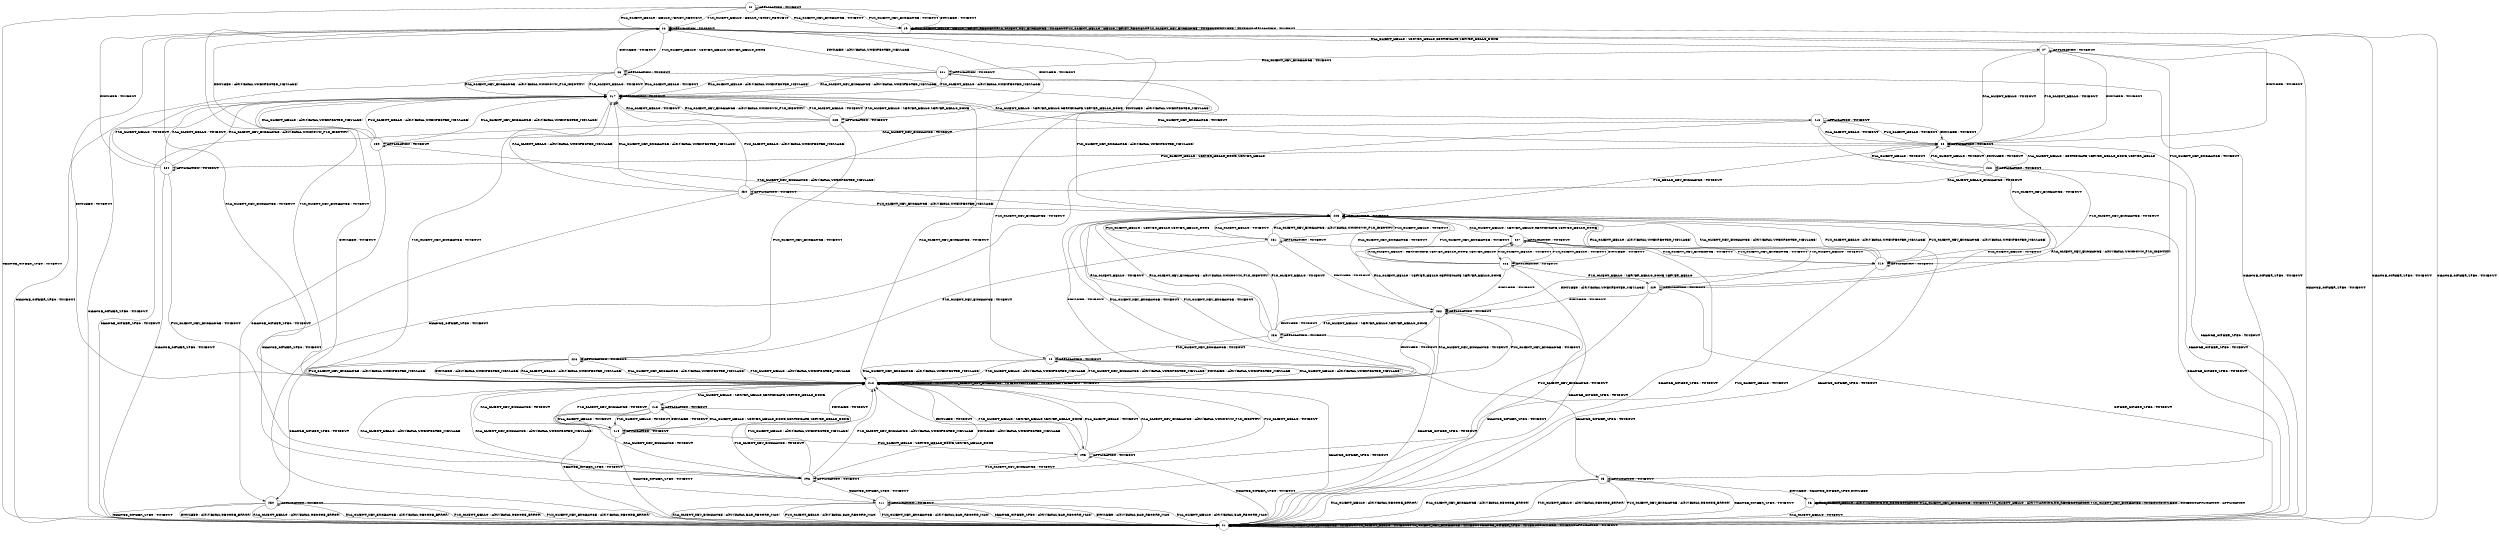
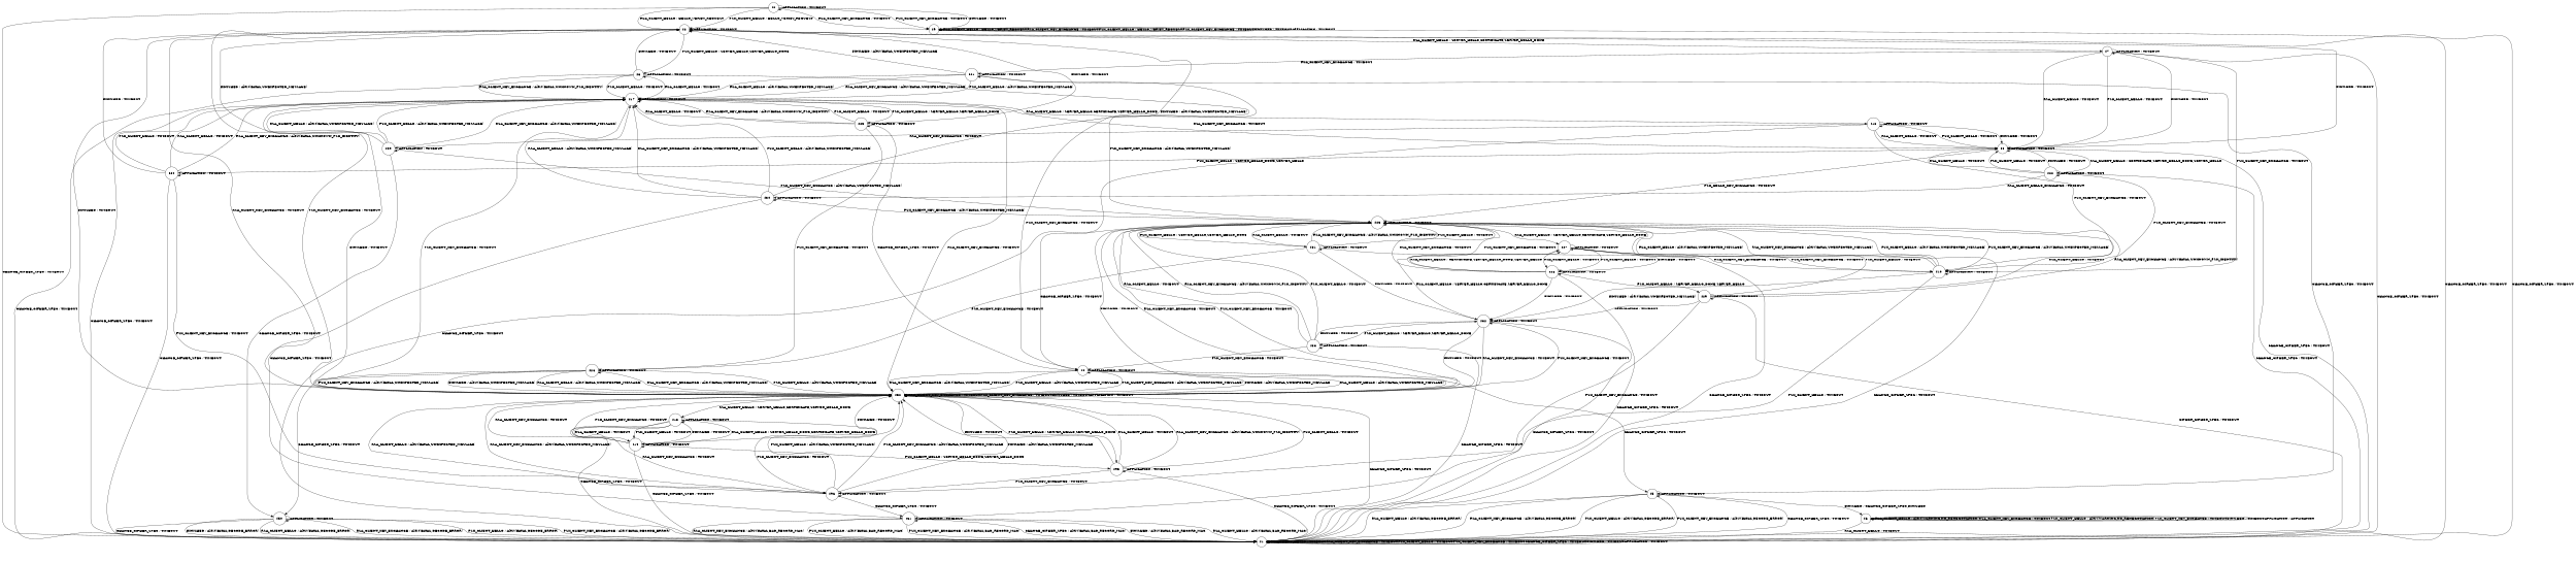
  digraph {
    node [shape=circle]
    n1 [label=s0]
    n2 [label=s1]
    n3 [label=s2]
    n4 [label=s9]
    n5 [label=s3]
    n6 [label=s7]
-   n7 [label=s12]
+   n7 [label=s52]
    n8 [label=s4]
    n9 [label=s17]
    n10 [label=s8]
    n11 [label=s10]
    n12 [label=s21]
    n13 [label=s13]
    n14 [label=s95]
    n15 [label=s5]
    n16 [label=s18]
    n17 [label=s25]
    n18 [label=s6]
    n19 [label=s22]
    n20 [label=s23]
    n21 [label=s24]
-   n22 [label=s11]
+   n22 [label=s51]
    n23 [label=s32]
    n24 [label=s30]
    n25 [label=s27]
    n26 [label=s31]
    n27 [label=s96]
    n28 [label=s33]
    n29 [label=s14]
    n30 [label=s59]
    n31 [label=s26]
    n32 [label=s50]
    n33 [label=s28]
    n34 [label=s29]
    n1 -> n1 [label="APPLICATION / TIMEOUT"]
    n1 -> n2 [label="CHANGE_CIPHER_SPEC / TIMEOUT"]
    n1 -> n3 [label="RSA_CLIENT_HELLO / HELLO_VERIFY_REQUEST"]
    n1 -> n3 [label="PSK_CLIENT_HELLO / HELLO_VERIFY_REQUEST"]
    n1 -> n4 [label="RSA_CLIENT_KEY_EXCHANGE / TIMEOUT"]
    n1 -> n4 [label="PSK_CLIENT_KEY_EXCHANGE / TIMEOUT"]
    n1 -> n4 [label="FINISHED / TIMEOUT"]
    n2 -> n2 [label="RSA_CLIENT_HELLO / TIMEOUT"]
    n2 -> n2 [label="RSA_CLIENT_KEY_EXCHANGE / TIMEOUT"]
    n2 -> n2 [label="PSK_CLIENT_HELLO / TIMEOUT"]
    n2 -> n2 [label="PSK_CLIENT_KEY_EXCHANGE / TIMEOUT"]
    n2 -> n2 [label="CHANGE_CIPHER_SPEC / TIMEOUT"]
    n2 -> n2 [label="FINISHED / TIMEOUT"]
    n2 -> n2 [label="APPLICATION / TIMEOUT"]
    n3 -> n2 [label="CHANGE_CIPHER_SPEC / TIMEOUT"]
    n3 -> n3 [label="APPLICATION / TIMEOUT"]
    n3 -> n5 [label="PSK_CLIENT_HELLO / SERVER_HELLO,SERVER_HELLO_DONE"]
    n3 -> n6 [label="RSA_CLIENT_HELLO / SERVER_HELLO,CERTIFICATE,SERVER_HELLO_DONE"]
    n3 -> n7 [label="RSA_CLIENT_KEY_EXCHANGE / TIMEOUT"]
    n3 -> n7 [label="PSK_CLIENT_KEY_EXCHANGE / TIMEOUT"]
    n3 -> n7 [label="FINISHED / TIMEOUT"]
    n4 -> n2 [label="CHANGE_CIPHER_SPEC / TIMEOUT"]
    n4 -> n4 [label="RSA_CLIENT_HELLO / HELLO_VERIFY_REQUEST"]
    n4 -> n4 [label="RSA_CLIENT_KEY_EXCHANGE / TIMEOUT"]
    n4 -> n4 [label="PSK_CLIENT_HELLO / HELLO_VERIFY_REQUEST"]
    n4 -> n4 [label="PSK_CLIENT_KEY_EXCHANGE / TIMEOUT"]
    n4 -> n4 [label="FINISHED / TIMEOUT"]
    n4 -> n4 [label="APPLICATION / TIMEOUT"]
    n5 -> n2 [label="CHANGE_CIPHER_SPEC / TIMEOUT"]
    n5 -> n3 [label="FINISHED / TIMEOUT"]
    n5 -> n5 [label="APPLICATION / TIMEOUT"]
    n5 -> n8 [label="PSK_CLIENT_KEY_EXCHANGE / TIMEOUT"]
    n5 -> n9 [label="RSA_CLIENT_HELLO / TIMEOUT"]
    n5 -> n9 [label="RSA_CLIENT_KEY_EXCHANGE / Alert(FATAL,UNKNOWN_PSK_IDENTITY)"]
    n5 -> n9 [label="PSK_CLIENT_HELLO / TIMEOUT"]
    n6 -> n2 [label="CHANGE_CIPHER_SPEC / TIMEOUT"]
    n6 -> n6 [label="APPLICATION / TIMEOUT"]
    n6 -> n10 [label="RSA_CLIENT_HELLO / TIMEOUT"]
    n6 -> n10 [label="PSK_CLIENT_HELLO / TIMEOUT"]
    n6 -> n10 [label="FINISHED / TIMEOUT"]
    n6 -> n11 [label="PSK_CLIENT_KEY_EXCHANGE / TIMEOUT"]
    n6 -> n12 [label="RSA_CLIENT_KEY_EXCHANGE / TIMEOUT"]
    n7 -> n2 [label="CHANGE_CIPHER_SPEC / TIMEOUT"]
    n7 -> n7 [label="RSA_CLIENT_KEY_EXCHANGE / TIMEOUT"]
    n7 -> n7 [label="PSK_CLIENT_KEY_EXCHANGE / TIMEOUT"]
    n7 -> n7 [label="FINISHED / TIMEOUT"]
    n7 -> n7 [label="APPLICATION / TIMEOUT"]
    n7 -> n13 [label="RSA_CLIENT_HELLO / SERVER_HELLO,CERTIFICATE,SERVER_HELLO_DONE"]
    n7 -> n14 [label="PSK_CLIENT_HELLO / SERVER_HELLO,SERVER_HELLO_DONE"]
    n8 -> n7 [label="RSA_CLIENT_HELLO / Alert(FATAL,UNEXPECTED_MESSAGE)"]
    n8 -> n7 [label="RSA_CLIENT_KEY_EXCHANGE / Alert(FATAL,UNEXPECTED_MESSAGE)"]
    n8 -> n7 [label="PSK_CLIENT_HELLO / Alert(FATAL,UNEXPECTED_MESSAGE)"]
    n8 -> n7 [label="PSK_CLIENT_KEY_EXCHANGE / Alert(FATAL,UNEXPECTED_MESSAGE)"]
    n8 -> n7 [label="FINISHED / Alert(FATAL,UNEXPECTED_MESSAGE)"]
    n8 -> n8 [label="APPLICATION / TIMEOUT"]
    n8 -> n15 [label="CHANGE_CIPHER_SPEC / TIMEOUT"]
    n9 -> n2 [label="CHANGE_CIPHER_SPEC / TIMEOUT"]
    n9 -> n7 [label="RSA_CLIENT_KEY_EXCHANGE / TIMEOUT"]
    n9 -> n7 [label="PSK_CLIENT_KEY_EXCHANGE / TIMEOUT"]
    n9 -> n7 [label="FINISHED / TIMEOUT"]
    n9 -> n9 [label="APPLICATION / TIMEOUT"]
    n9 -> n16 [label="RSA_CLIENT_HELLO / SERVER_HELLO,CERTIFICATE,SERVER_HELLO_DONE"]
    n9 -> n17 [label="PSK_CLIENT_HELLO / SERVER_HELLO,SERVER_HELLO_DONE"]
    n10 -> n2 [label="CHANGE_CIPHER_SPEC / TIMEOUT"]
    n10 -> n3 [label="FINISHED / TIMEOUT"]
    n10 -> n9 [label="RSA_CLIENT_KEY_EXCHANGE / TIMEOUT"]
    n10 -> n10 [label="APPLICATION / TIMEOUT"]
    n10 -> n19 [label="RSA_CLIENT_HELLO / CERTIFICATE,SERVER_HELLO_DONE,SERVER_HELLO"]
    n10 -> n20 [label="PSK_HELLO_KEY_EXCHANGE / TIMEOUT"]
    n10 -> n21 [label="PSK_CLIENT_HELLO / SERVER_HELLO_DONE,SERVER_HELLO"]
    n11 -> n11 [label="APPLICATION / TIMEOUT"]
    n11 -> n20 [label="RSA_CLIENT_HELLO / Alert(FATAL,UNEXPECTED_MESSAGE)"]
    n11 -> n20 [label="RSA_CLIENT_KEY_EXCHANGE / Alert(FATAL,UNEXPECTED_MESSAGE)"]
    n11 -> n20 [label="PSK_CLIENT_HELLO / Alert(FATAL,UNEXPECTED_MESSAGE)"]
    n11 -> n20 [label="PSK_CLIENT_KEY_EXCHANGE / Alert(FATAL,UNEXPECTED_MESSAGE)"]
    n11 -> n22 [label="PSK_CLIENT_HELLO / TIMEOUT"]
    n11 -> n23 [label="FINISHED / Alert(FATAL,UNEXPECTED_MESSAGE)"]
    n12 -> n3 [label="FINISHED / Alert(FATAL,UNEXPECTED_MESSAGE)"]
    n12 -> n9 [label="RSA_CLIENT_HELLO / Alert(FATAL,UNEXPECTED_MESSAGE)"]
    n12 -> n9 [label="RSA_CLIENT_KEY_EXCHANGE / Alert(FATAL,UNEXPECTED_MESSAGE)"]
    n12 -> n9 [label="PSK_CLIENT_HELLO / Alert(FATAL,UNEXPECTED_MESSAGE)"]
    n12 -> n12 [label="APPLICATION / TIMEOUT"]
    n12 -> n15 [label="CHANGE_CIPHER_SPEC / TIMEOUT"]
    n12 -> n20 [label="PSK_CLIENT_KEY_EXCHANGE / Alert(FATAL,UNEXPECTED_MESSAGE)"]
    n13 -> n2 [label="CHANGE_CIPHER_SPEC / TIMEOUT"]
    n13 -> n13 [label="APPLICATION / TIMEOUT"]
    n13 -> n27 [label="RSA_CLIENT_KEY_EXCHANGE / TIMEOUT"]
    n13 -> n27 [label="PSK_CLIENT_KEY_EXCHANGE / TIMEOUT"]
    n13 -> n29 [label="RSA_CLIENT_HELLO / TIMEOUT"]
    n13 -> n29 [label="PSK_CLIENT_HELLO / TIMEOUT"]
    n13 -> n29 [label="FINISHED / TIMEOUT"]
    n14 -> n2 [label="CHANGE_CIPHER_SPEC / TIMEOUT"]
    n14 -> n7 [label="RSA_CLIENT_HELLO / TIMEOUT"]
    n14 -> n7 [label="RSA_CLIENT_KEY_EXCHANGE / Alert(FATAL,UNKNOWN_PSK_IDENTITY)"]
    n14 -> n7 [label="PSK_CLIENT_HELLO / TIMEOUT"]
    n14 -> n7 [label="FINISHED / TIMEOUT"]
    n14 -> n14 [label="APPLICATION / TIMEOUT"]
    n14 -> n27 [label="PSK_CLIENT_KEY_EXCHANGE / TIMEOUT"]
    n15 -> n2 [label="RSA_CLIENT_HELLO / Alert(FATAL,DECODE_ERROR)"]
    n15 -> n2 [label="RSA_CLIENT_KEY_EXCHANGE / Alert(FATAL,DECODE_ERROR)"]
    n15 -> n2 [label="PSK_CLIENT_HELLO / Alert(FATAL,DECODE_ERROR)"]
    n15 -> n2 [label="PSK_CLIENT_KEY_EXCHANGE / Alert(FATAL,DECODE_ERROR)"]
    n15 -> n2 [label="CHANGE_CIPHER_SPEC / TIMEOUT"]
    n15 -> n15 [label="APPLICATION / TIMEOUT"]
    n15 -> n18 [label="FINISHED / CHANGE_CIPHER_SPEC,FINISHED"]
    n16 -> n2 [label="CHANGE_CIPHER_SPEC / TIMEOUT"]
    n16 -> n10 [label="RSA_CLIENT_HELLO / TIMEOUT"]
    n16 -> n10 [label="PSK_CLIENT_HELLO / TIMEOUT"]
    n16 -> n10 [label="FINISHED / TIMEOUT"]
    n16 -> n11 [label="PSK_CLIENT_KEY_EXCHANGE / TIMEOUT"]
    n16 -> n16 [label="APPLICATION / TIMEOUT"]
    n16 -> n30 [label="RSA_CLIENT_KEY_EXCHANGE / TIMEOUT"]
-   n17 -> n2 [label="CHANGE_CIPHER_SPEC / TIMEOUT"]
+   n17 -> n8 [label="CHANGE_CIPHER_SPEC / TIMEOUT"]
    n17 -> n3 [label="FINISHED / TIMEOUT"]
    n17 -> n9 [label="RSA_CLIENT_HELLO / TIMEOUT"]
    n17 -> n9 [label="RSA_CLIENT_KEY_EXCHANGE / Alert(FATAL,UNKNOWN_PSK_IDENTITY)"]
    n17 -> n9 [label="PSK_CLIENT_HELLO / TIMEOUT"]
    n17 -> n17 [label="APPLICATION / TIMEOUT"]
    n17 -> n31 [label="PSK_CLIENT_KEY_EXCHANGE / TIMEOUT"]
    n18 -> n2 [label="RSA_CLIENT_HELLO / TIMEOUT"]
    n18 -> n18 [label="RSA_CLIENT_HELLO / Alert(WARNING,NO_RENEGOTIATION)"]
    n18 -> n18 [label="RSA_CLIENT_KEY_EXCHANGE / TIMEOUT"]
    n18 -> n18 [label="PSK_CLIENT_HELLO / Alert(WARNING,NO_RENEGOTIATION)"]
    n18 -> n18 [label="PSK_CLIENT_KEY_EXCHANGE / TIMEOUT"]
    n18 -> n18 [label="FINISHED / TIMEOUT"]
    n18 -> n18 [label="APPLICATION / APPLICATION"]
    n19 -> n2 [label="CHANGE_CIPHER_SPEC / TIMEOUT"]
    n19 -> n10 [label="RSA_CLIENT_HELLO / TIMEOUT"]
    n19 -> n10 [label="PSK_CLIENT_HELLO / TIMEOUT"]
    n19 -> n10 [label="FINISHED / TIMEOUT"]
    n19 -> n11 [label="PSK_CLIENT_KEY_EXCHANGE / TIMEOUT"]
    n19 -> n19 [label="APPLICATION / TIMEOUT"]
    n19 -> n24 [label="RSA_CLIENT_HELLO_EXCHANGE / TIMEOUT"]
-   n20 -> n2 [label="CHANGE_CIPHER_SPEC / TIMEOUT"]
+   n20 -> n8 [label="CHANGE_CIPHER_SPEC / TIMEOUT"]
    n20 -> n7 [label="RSA_CLIENT_KEY_EXCHANGE / TIMEOUT"]
    n20 -> n7 [label="PSK_CLIENT_KEY_EXCHANGE / TIMEOUT"]
    n20 -> n7 [label="FINISHED / TIMEOUT"]
    n20 -> n20 [label="APPLICATION / TIMEOUT"]
    n20 -> n25 [label="RSA_CLIENT_HELLO / SERVER_HELLO,CERTIFICATE,SERVER_HELLO_DONE"]
    n20 -> n26 [label="PSK_CLIENT_HELLO / SERVER_HELLO,SERVER_HELLO_DONE"]
    n21 -> n2 [label="CHANGE_CIPHER_SPEC / TIMEOUT"]
    n21 -> n3 [label="FINISHED / TIMEOUT"]
    n21 -> n9 [label="RSA_CLIENT_HELLO / TIMEOUT"]
    n21 -> n9 [label="RSA_CLIENT_KEY_EXCHANGE / Alert(FATAL,UNKNOWN_PSK_IDENTITY)"]
    n21 -> n9 [label="PSK_CLIENT_HELLO / TIMEOUT"]
    n21 -> n21 [label="APPLICATION / TIMEOUT"]
    n21 -> n27 [label="PSK_CLIENT_KEY_EXCHANGE / TIMEOUT"]
    n22 -> n2 [label="RSA_CLIENT_HELLO / Alert(FATAL,BAD_RECORD_MAC)"]
    n22 -> n2 [label="RSA_CLIENT_KEY_EXCHANGE / Alert(FATAL,BAD_RECORD_MAC)"]
    n22 -> n2 [label="PSK_CLIENT_HELLO / Alert(FATAL,BAD_RECORD_MAC)"]
    n22 -> n2 [label="PSK_CLIENT_KEY_EXCHANGE / Alert(FATAL,BAD_RECORD_MAC)"]
    n22 -> n2 [label="CHANGE_CIPHER_SPEC / Alert(FATAL,BAD_RECORD_MAC)"]
    n22 -> n2 [label="FINISHED / Alert(FATAL,BAD_RECORD_MAC)"]
    n22 -> n22 [label="APPLICATION / TIMEOUT"]
    n23 -> n2 [label="CHANGE_CIPHER_SPEC / TIMEOUT"]
    n23 -> n7 [label="RSA_CLIENT_KEY_EXCHANGE / TIMEOUT"]
    n23 -> n7 [label="PSK_CLIENT_KEY_EXCHANGE / TIMEOUT"]
    n23 -> n7 [label="FINISHED / TIMEOUT"]
    n23 -> n23 [label="APPLICATION / TIMEOUT"]
    n23 -> n25 [label="RSA_CLIENT_HELLO / SERVER_HELLO,CERTIFICATE,SERVER_HELLO_DONE"]
    n23 -> n28 [label="PSK_CLIENT_HELLO / SERVER_HELLO,SERVER_HELLO_DONE"]
    n24 -> n3 [label="FINISHED / Alert(FATAL,UNEXPECTED_MESSAGE)"]
    n24 -> n9 [label="RSA_CLIENT_HELLO / Alert(FATAL,UNEXPECTED_MESSAGE)"]
    n24 -> n9 [label="RSA_CLIENT_KEY_EXCHANGE / Alert(FATAL,UNEXPECTED_MESSAGE)"]
    n24 -> n9 [label="PSK_CLIENT_HELLO / Alert(FATAL,UNEXPECTED_MESSAGE)"]
    n24 -> n20 [label="PSK_CLIENT_KEY_EXCHANGE / Alert(FATAL,UNEXPECTED_MESSAGE)"]
    n24 -> n22 [label="CHANGE_CIPHER_SPEC / TIMEOUT"]
    n24 -> n24 [label="APPLICATION / TIMEOUT"]
    n25 -> n2 [label="CHANGE_CIPHER_SPEC / TIMEOUT"]
    n25 -> n11 [label="RSA_CLIENT_KEY_EXCHANGE / TIMEOUT"]
    n25 -> n11 [label="PSK_CLIENT_KEY_EXCHANGE / TIMEOUT"]
    n25 -> n25 [label="APPLICATION / TIMEOUT"]
    n25 -> n33 [label="RSA_CLIENT_HELLO / TIMEOUT"]
    n25 -> n33 [label="PSK_CLIENT_HELLO / TIMEOUT"]
    n25 -> n33 [label="FINISHED / TIMEOUT"]
    n26 -> n2 [label="CHANGE_CIPHER_SPEC / TIMEOUT"]
    n26 -> n20 [label="RSA_CLIENT_HELLO / TIMEOUT"]
    n26 -> n20 [label="RSA_CLIENT_KEY_EXCHANGE / Alert(FATAL,UNKNOWN_PSK_IDENTITY)"]
    n26 -> n20 [label="PSK_CLIENT_HELLO / TIMEOUT"]
    n26 -> n23 [label="FINISHED / TIMEOUT"]
    n26 -> n26 [label="APPLICATION / TIMEOUT"]
    n26 -> n31 [label="PSK_CLIENT_KEY_EXCHANGE / TIMEOUT"]
    n27 -> n7 [label="RSA_CLIENT_HELLO / Alert(FATAL,UNEXPECTED_MESSAGE)"]
    n27 -> n7 [label="RSA_CLIENT_KEY_EXCHANGE / Alert(FATAL,UNEXPECTED_MESSAGE)"]
    n27 -> n7 [label="PSK_CLIENT_HELLO / Alert(FATAL,UNEXPECTED_MESSAGE)"]
    n27 -> n7 [label="PSK_CLIENT_KEY_EXCHANGE / Alert(FATAL,UNEXPECTED_MESSAGE)"]
    n27 -> n7 [label="FINISHED / Alert(FATAL,UNEXPECTED_MESSAGE)"]
    n27 -> n22 [label="CHANGE_CIPHER_SPEC / TIMEOUT"]
    n27 -> n27 [label="APPLICATION / TIMEOUT"]
    n28 -> n2 [label="CHANGE_CIPHER_SPEC / TIMEOUT"]
    n28 -> n8 [label="PSK_CLIENT_KEY_EXCHANGE / TIMEOUT"]
    n28 -> n20 [label="RSA_CLIENT_HELLO / TIMEOUT"]
    n28 -> n20 [label="RSA_CLIENT_KEY_EXCHANGE / Alert(FATAL,UNKNOWN_PSK_IDENTITY)"]
    n28 -> n20 [label="PSK_CLIENT_HELLO / TIMEOUT"]
    n28 -> n23 [label="FINISHED / TIMEOUT"]
    n28 -> n28 [label="APPLICATION / TIMEOUT"]
    n29 -> n2 [label="CHANGE_CIPHER_SPEC / TIMEOUT"]
    n29 -> n7 [label="RSA_CLIENT_KEY_EXCHANGE / TIMEOUT"]
    n29 -> n7 [label="PSK_CLIENT_KEY_EXCHANGE / TIMEOUT"]
    n29 -> n7 [label="FINISHED / TIMEOUT"]
    n29 -> n13 [label="RSA_CLIENT_HELLO / SERVER_HELLO_DONE,CERTIFICATE,SERVER_HELLO_DONE"]
    n29 -> n14 [label="PSK_CLIENT_HELLO / SERVER_HELLO_DONE,SERVER_HELLO_DONE"]
    n29 -> n29 [label="APPLICATION / TIMEOUT"]
    n30 -> n3 [label="FINISHED / Alert(FATAL,UNEXPECTED_MESSAGE)"]
    n30 -> n9 [label="RSA_CLIENT_HELLO / Alert(FATAL,UNEXPECTED_MESSAGE)"]
    n30 -> n9 [label="RSA_CLIENT_KEY_EXCHANGE / Alert(FATAL,UNEXPECTED_MESSAGE)"]
    n30 -> n9 [label="PSK_CLIENT_HELLO / Alert(FATAL,UNEXPECTED_MESSAGE)"]
    n30 -> n20 [label="PSK_CLIENT_KEY_EXCHANGE / Alert(FATAL,UNEXPECTED_MESSAGE)"]
    n30 -> n30 [label="APPLICATION / TIMEOUT"]
    n30 -> n32 [label="CHANGE_CIPHER_SPEC / TIMEOUT"]
    n31 -> n7 [label="RSA_CLIENT_HELLO / Alert(FATAL,UNEXPECTED_MESSAGE)"]
    n31 -> n7 [label="RSA_CLIENT_KEY_EXCHANGE / Alert(FATAL,UNEXPECTED_MESSAGE)"]
    n31 -> n7 [label="PSK_CLIENT_HELLO / Alert(FATAL,UNEXPECTED_MESSAGE)"]
    n31 -> n7 [label="PSK_CLIENT_KEY_EXCHANGE / Alert(FATAL,UNEXPECTED_MESSAGE)"]
    n31 -> n7 [label="FINISHED / Alert(FATAL,UNEXPECTED_MESSAGE)"]
    n31 -> n31 [label="APPLICATION / TIMEOUT"]
    n31 -> n32 [label="CHANGE_CIPHER_SPEC / TIMEOUT"]
    n32 -> n2 [label="RSA_CLIENT_HELLO / Alert(FATAL,DECODE_ERROR)"]
    n32 -> n2 [label="RSA_CLIENT_KEY_EXCHANGE / Alert(FATAL,DECODE_ERROR)"]
    n32 -> n2 [label="PSK_CLIENT_HELLO / Alert(FATAL,DECODE_ERROR)"]
    n32 -> n2 [label="PSK_CLIENT_KEY_EXCHANGE / Alert(FATAL,DECODE_ERROR)"]
    n32 -> n2 [label="CHANGE_CIPHER_SPEC / TIMEOUT"]
    n32 -> n2 [label="FINISHED / Alert(FATAL,DECODE_ERROR)"]
    n32 -> n32 [label="APPLICATION / TIMEOUT"]
    n33 -> n2 [label="CHANGE_CIPHER_SPEC / TIMEOUT"]
    n33 -> n20 [label="RSA_CLIENT_KEY_EXCHANGE / TIMEOUT"]
    n33 -> n20 [label="PSK_CLIENT_KEY_EXCHANGE / TIMEOUT"]
    n33 -> n23 [label="FINISHED / TIMEOUT"]
    n33 -> n25 [label="RSA_CLIENT_HELLO / CERTIFICATE,SERVER_HELLO_DONE,SERVER_HELLO"]
    n33 -> n33 [label="APPLICATION / TIMEOUT"]
    n33 -> n34 [label="PSK_CLIENT_HELLO / SERVER_HELLO_DONE,SERVER_HELLO"]
    n34 -> n2 [label="CIPHER_CIPHER_SPEC / TIMEOUT"]
    n34 -> n20 [label="RSA_CLIENT_HELLO / TIMEOUT"]
    n34 -> n20 [label="RSA_CLIENT_KEY_EXCHANGE / Alert(FATAL,UNKNOWN_PSK_IDENTITY)"]
    n34 -> n20 [label="PSK_CLIENT_HELLO / TIMEOUT"]
-   n34 -> n23 [label="FINISHED / TIMEOUT"]
+   n34 -> n23 [label="APPLICATION / TIMEOUT"]
    n34 -> n27 [label="PSK_CLIENT_KEY_EXCHANGE / TIMEOUT"]
    n34 -> n34 [label="APPLICATION / TIMEOUT"]
  }
